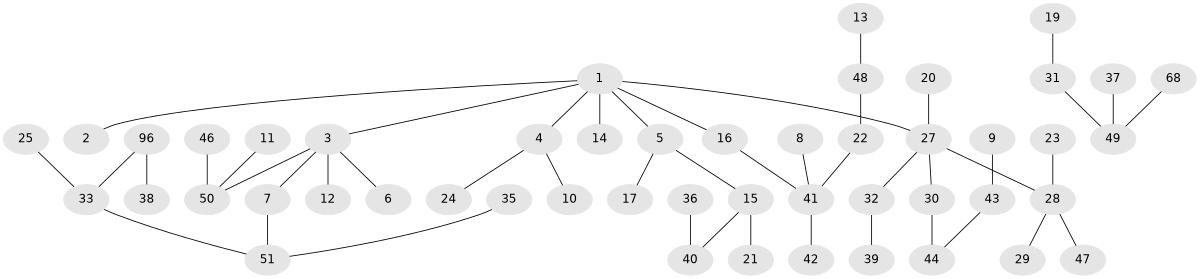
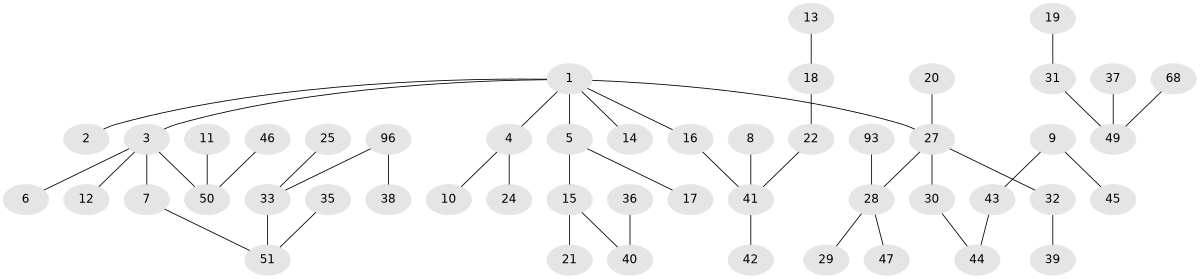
  graph {
    fontname="DejaVu Sans"
    node [color=gray90 fontname="DejaVu Sans" style=filled]
    edge [fontname="DejaVu Sans" weight=1.0]
    1
    2
    3
    4
    5
    14
    16
    27
    6
    12
    50
    7
    10
    24
    15
    17
    41
    28
    30
    32
    33
    51
    21
    40
    8
    42
    9
+   45
    43
    11
    13
-   18 [label=48]
+   18
    22
    19
    31
    49
    20
-   23
+   23 [label=93]
    29
    47
    25
    n42 [label=96]
    38
    44
    39
    35
    36
    37
    46
    n50 [label=68]
    1 -- 2
    1 -- 3
    1 -- 4
    1 -- 5
    1 -- 14
    1 -- 16
    1 -- 27
    3 -- 6
    3 -- 12
    3 -- 50
    3 -- 7
    4 -- 10
    4 -- 24
    5 -- 15
    5 -- 17
    16 -- 41
    27 -- 28
    27 -- 30
    27 -- 32
    7 -- 51
    15 -- 21
    15 -- 40
    41 -- 42
    28 -- 29
    28 -- 47
    30 -- 44
    32 -- 39
    33 -- 51
    8 -- 41
+   9 -- 45
    9 -- 43
    43 -- 44
    11 -- 50
    13 -- 18
    18 -- 22
    22 -- 41
    19 -- 31
    31 -- 49
    20 -- 27
    23 -- 28
    25 -- 33
    n42 -- 33
    n42 -- 38
    35 -- 51
    36 -- 40
    37 -- 49
    46 -- 50
    n50 -- 49
  }
